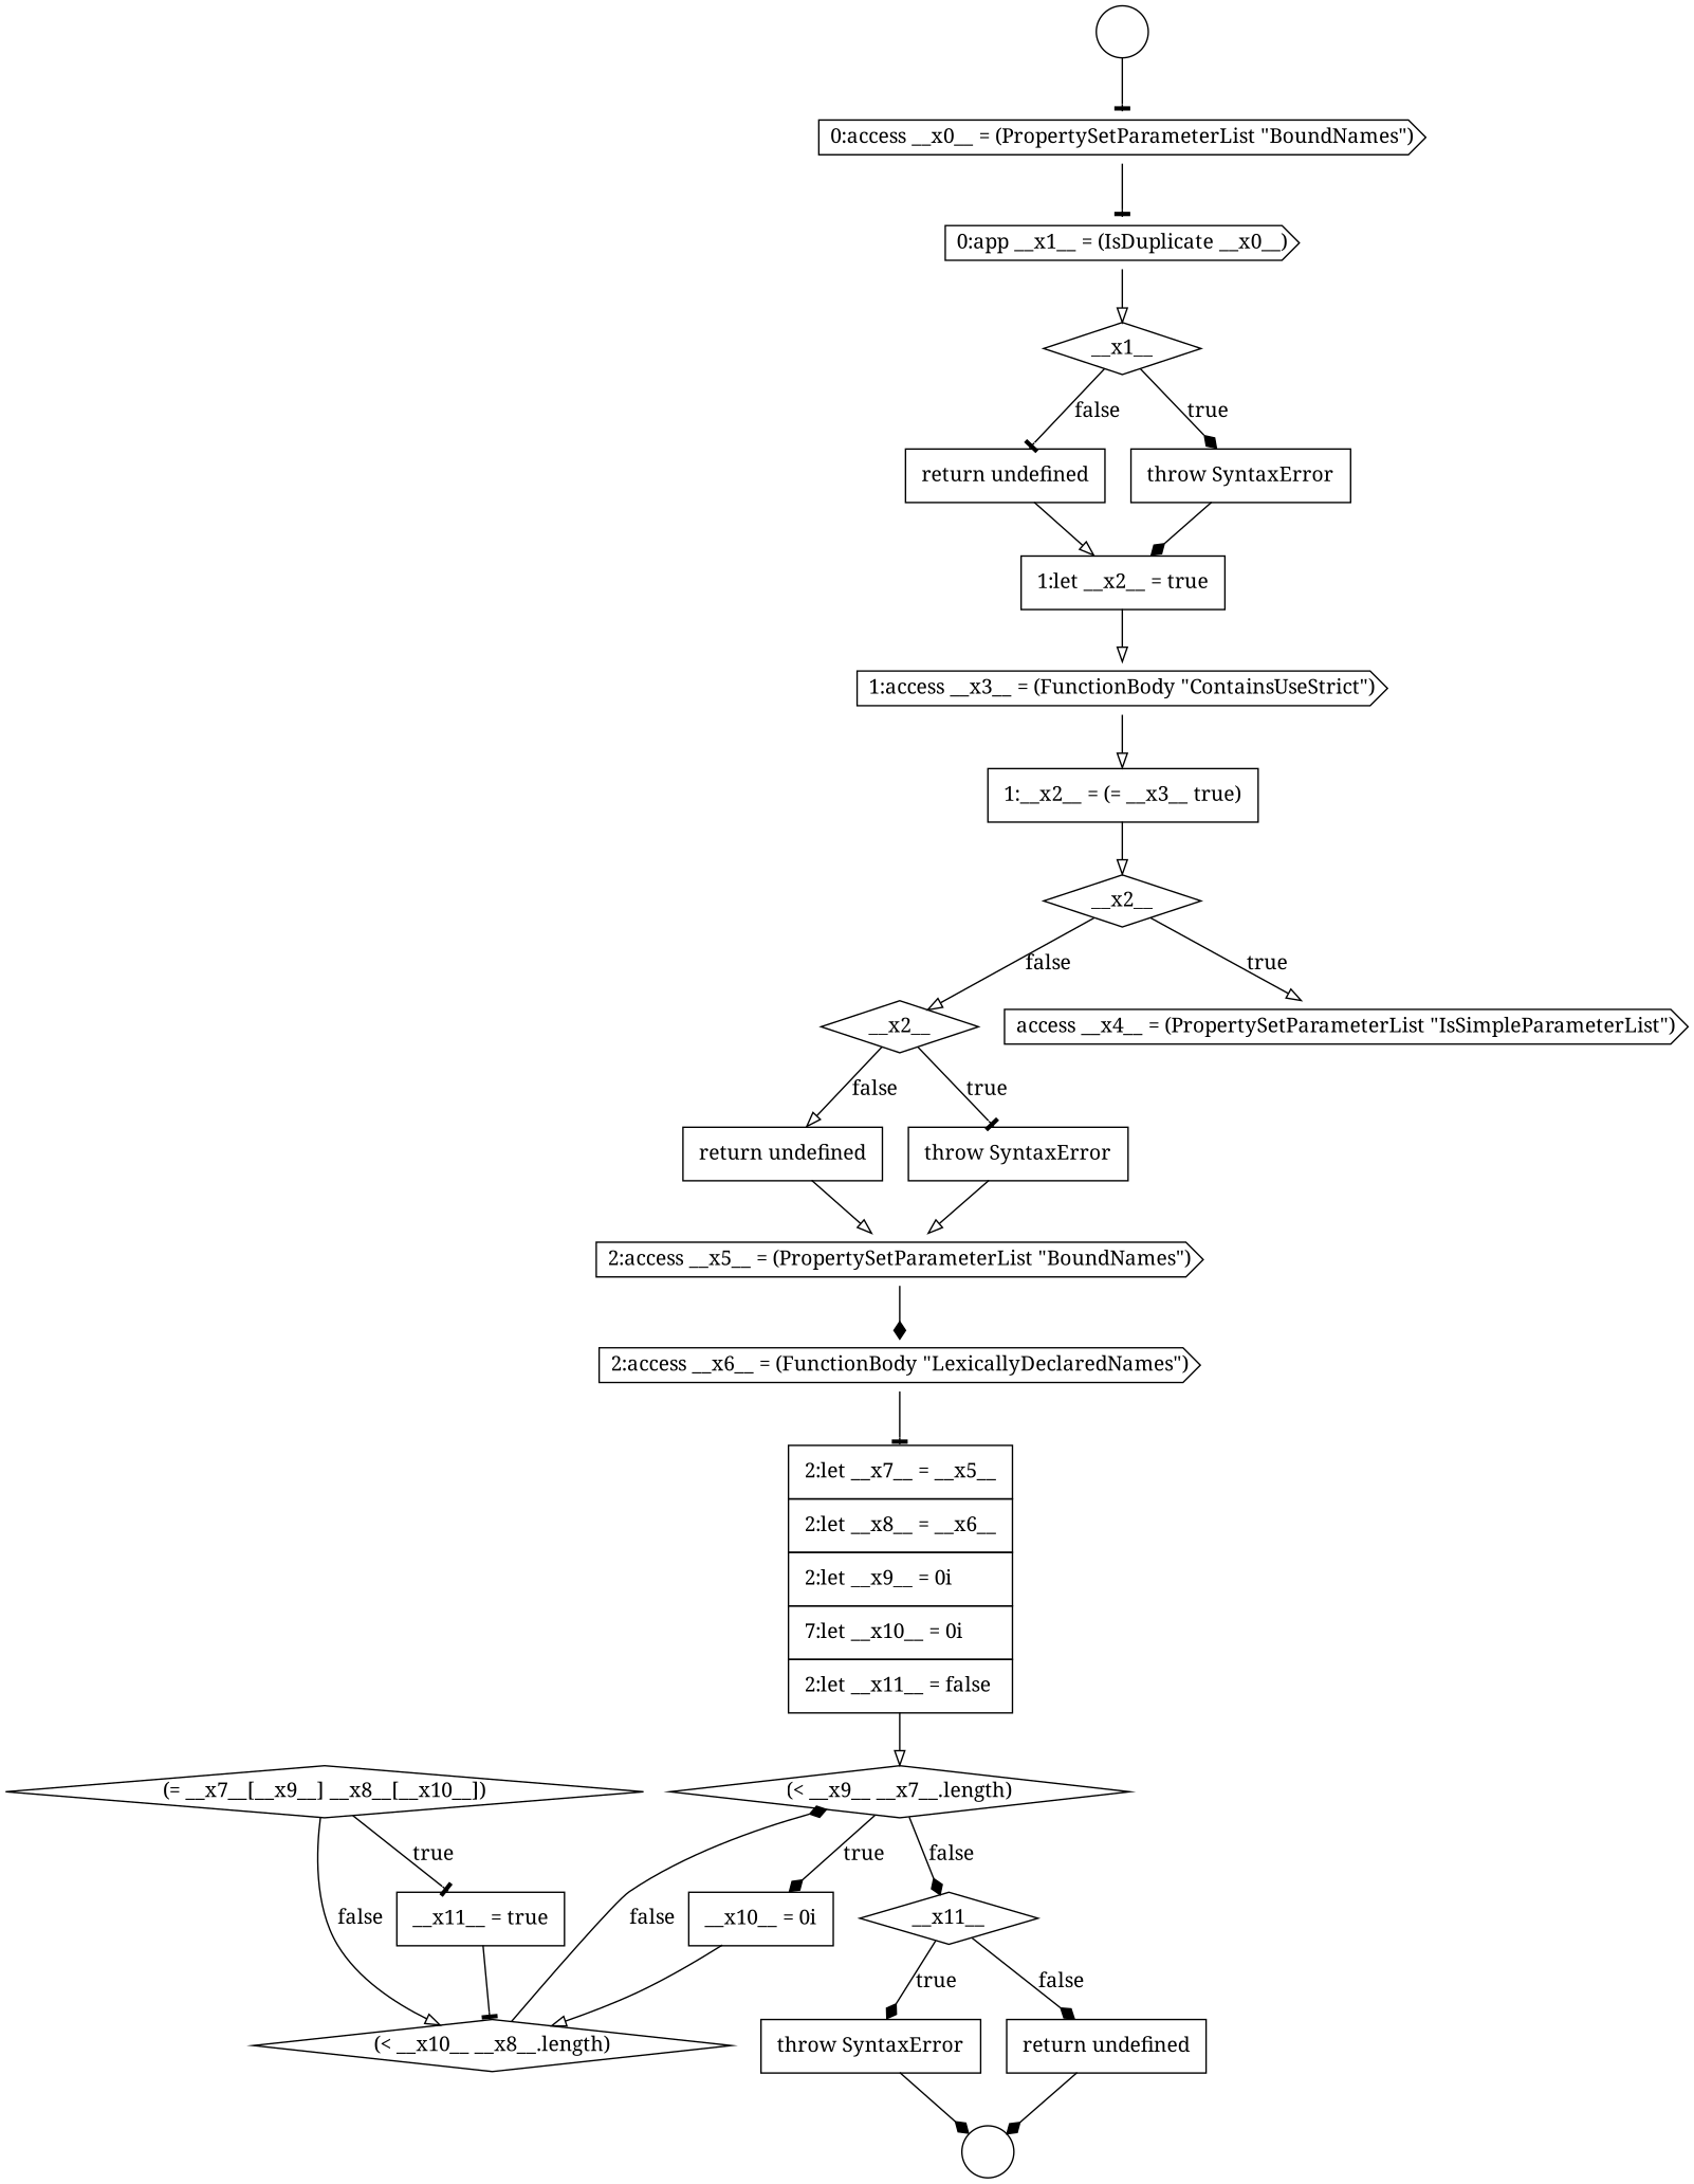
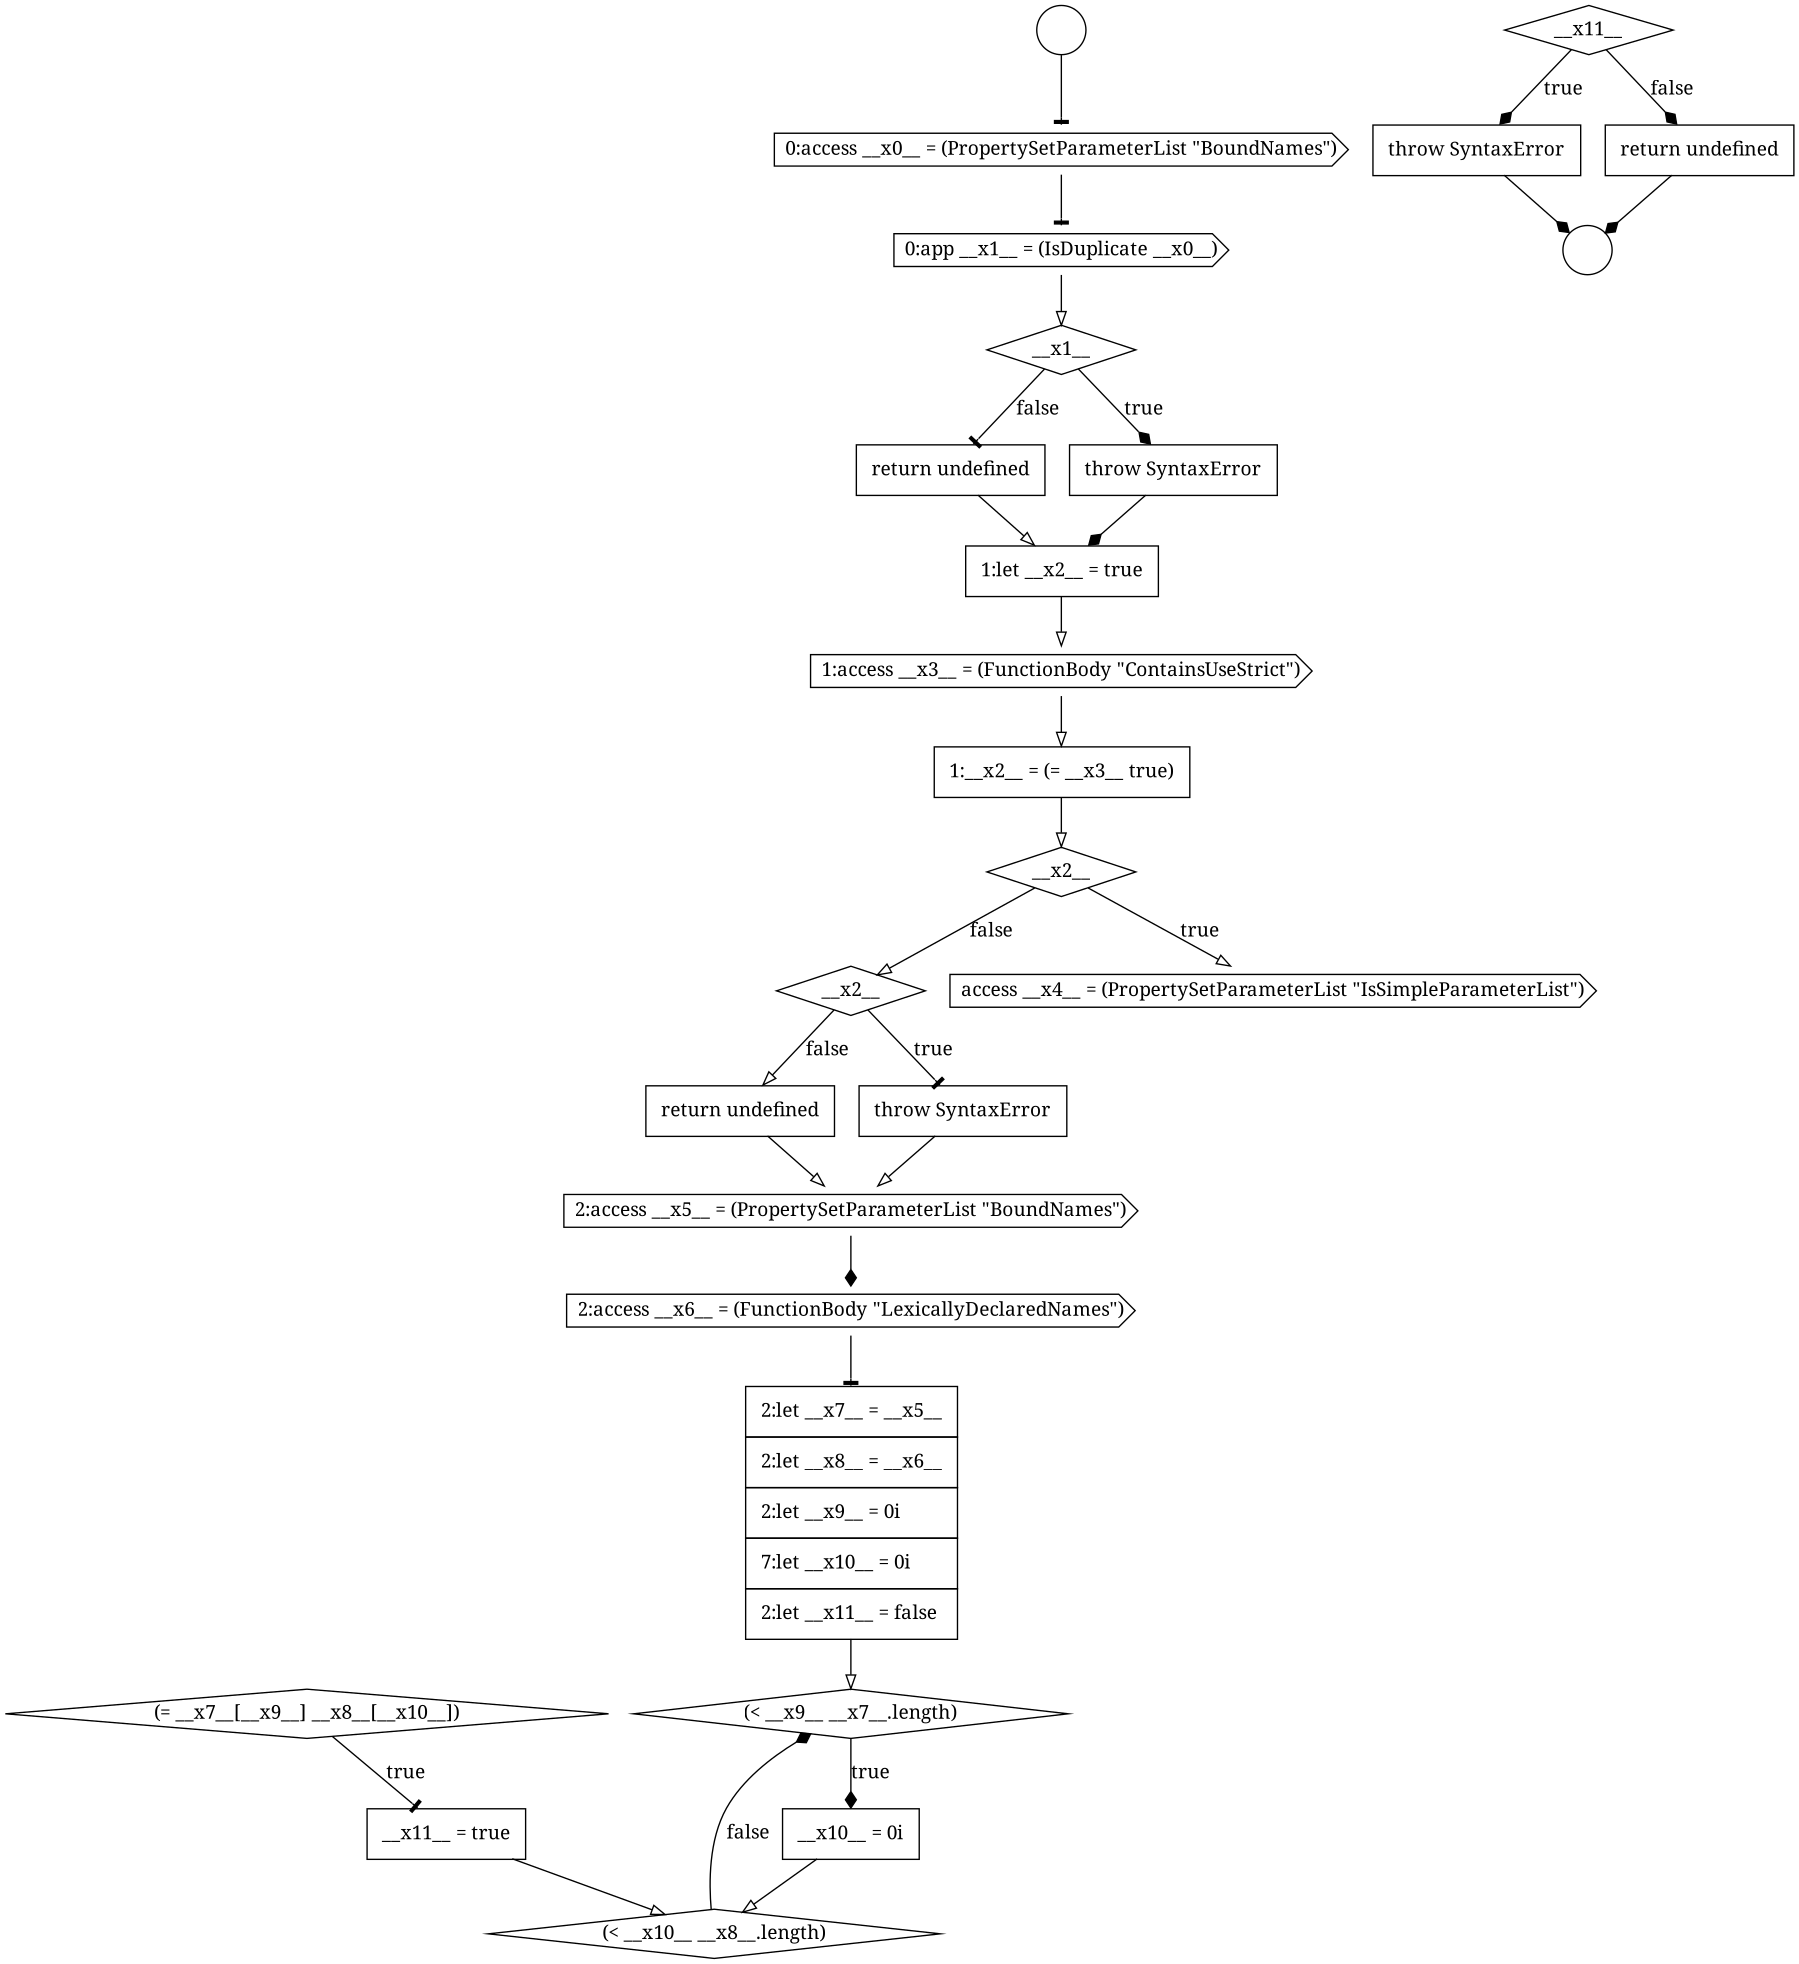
  digraph {
    fontname="Noto Serif"
    node [color=black fillcolor=white fontname="Noto Serif" shape=none style=filled]
    edge [arrowhead=onormal color=black fontname="Noto Serif"]
    n1 [label=<<font color="black">     <table border="0" cellborder="1" cellspacing="0" cellpadding="10">       <tr><td align="left">return undefined</td></tr>     </table>   </font>> margin=0]
    n2 [label=<<font color="black">2:access __x5__ = (PropertySetParameterList &quot;BoundNames&quot;)</font>> shape=cds]
    n3 [label=<<font color="black">2:access __x6__ = (FunctionBody &quot;LexicallyDeclaredNames&quot;)</font>> shape=cds]
    n4 [label=<<font color="black">(&lt; __x10__ __x8__.length)</font>> shape=diamond]
    n5 [label=<<font color="black">(&lt; __x9__ __x7__.length)</font>> shape=diamond]
    n6 [label=<<font color="black">(= __x7__[__x9__] __x8__[__x10__])</font>> shape=diamond]
    n7 [label=<<font color="black">     <table border="0" cellborder="1" cellspacing="0" cellpadding="10">       <tr><td align="left">__x11__ = true</td></tr>     </table>   </font>> margin=0]
    n8 [label=<<font color="black">     <table border="0" cellborder="1" cellspacing="0" cellpadding="10">       <tr><td align="left">__x10__ = 0i</td></tr>     </table>   </font>> margin=0]
    n9 [label=<<font color="black">__x11__</font>> shape=diamond]
    n10 [label=" " shape=circle]
    n11 [label=<<font color="black">0:access __x0__ = (PropertySetParameterList &quot;BoundNames&quot;)</font>> shape=cds]
    n12 [label=<<font color="black">0:app __x1__ = (IsDuplicate __x0__)</font>> shape=cds]
    n13 [label=<<font color="black">__x2__</font>> shape=diamond]
    n14 [label=<<font color="black">     <table border="0" cellborder="1" cellspacing="0" cellpadding="10">       <tr><td align="left">throw SyntaxError</td></tr>     </table>   </font>> margin=0]
    n15 [label=<<font color="black">     <table border="0" cellborder="1" cellspacing="0" cellpadding="10">       <tr><td align="left">throw SyntaxError</td></tr>     </table>   </font>> margin=0]
    n16 [label=" " shape=circle]
    n17 [label=<<font color="black">     <table border="0" cellborder="1" cellspacing="0" cellpadding="10">       <tr><td align="left">2:let __x7__ = __x5__</td></tr>       <tr><td align="left">2:let __x8__ = __x6__</td></tr>       <tr><td align="left">2:let __x9__ = 0i</td></tr>       <tr><td align="left">7:let __x10__ = 0i</td></tr>       <tr><td align="left">2:let __x11__ = false</td></tr>     </table>   </font>> margin=0]
    n18 [label=<<font color="black">__x1__</font>> shape=diamond]
    n19 [label=<<font color="black">     <table border="0" cellborder="1" cellspacing="0" cellpadding="10">       <tr><td align="left">return undefined</td></tr>     </table>   </font>> margin=0]
    n20 [label=<<font color="black">     <table border="0" cellborder="1" cellspacing="0" cellpadding="10">       <tr><td align="left">throw SyntaxError</td></tr>     </table>   </font>> margin=0]
    n21 [label=<<font color="black">     <table border="0" cellborder="1" cellspacing="0" cellpadding="10">       <tr><td align="left">1:let __x2__ = true</td></tr>     </table>   </font>> margin=0]
    n22 [label=<<font color="black">1:access __x3__ = (FunctionBody &quot;ContainsUseStrict&quot;)</font>> shape=cds]
    n23 [label=<<font color="black">     <table border="0" cellborder="1" cellspacing="0" cellpadding="10">       <tr><td align="left">1:__x2__ = (= __x3__ true)</td></tr>     </table>   </font>> margin=0]
    n24 [label=<<font color="black">     <table border="0" cellborder="1" cellspacing="0" cellpadding="10">       <tr><td align="left">return undefined</td></tr>     </table>   </font>> margin=0]
    n25 [label=<<font color="black">access __x4__ = (PropertySetParameterList &quot;IsSimpleParameterList&quot;)</font>> shape=cds]
    n26 [label=<<font color="black">__x2__</font>> shape=diamond]
    n1 -> n2
    n2 -> n3 [arrowhead=diamond]
    n3 -> n17 [arrowhead=tee]
    n4 -> n5 [arrowhead=diamond label=<<font color="black">false</font>>]
    n5 -> n8 [arrowhead=diamond label=<<font color="black">true</font>>]
-   n5 -> n9 [arrowhead=diamond label=<<font color="black">false</font>>]
-   n6 -> n4 [label=<<font color="black">false</font>>]
    n6 -> n7 [arrowhead=tee label=<<font color="black">true</font>>]
-   n7 -> n4 [arrowhead=tee]
+   n7 -> n4
    n8 -> n4
    n9 -> n15 [arrowhead=diamond label=<<font color="black">true</font>>]
    n9 -> n24 [arrowhead=diamond label=<<font color="black">false</font>>]
    n10 -> n11 [arrowhead=tee]
    n11 -> n12 [arrowhead=tee]
    n12 -> n18
    n13 -> n1 [label=<<font color="black">false</font>>]
    n13 -> n14 [arrowhead=tee label=<<font color="black">true</font>>]
    n14 -> n2
    n15 -> n16 [arrowhead=diamond]
    n17 -> n5
    n18 -> n19 [arrowhead=tee label=<<font color="black">false</font>>]
    n18 -> n20 [arrowhead=diamond label=<<font color="black">true</font>>]
    n19 -> n21
    n20 -> n21 [arrowhead=diamond]
    n21 -> n22
    n22 -> n23
    n23 -> n26
    n24 -> n16 [arrowhead=diamond]
    n26 -> n13 [label=<<font color="black">false</font>>]
    n26 -> n25 [label=<<font color="black">true</font>>]
  }
